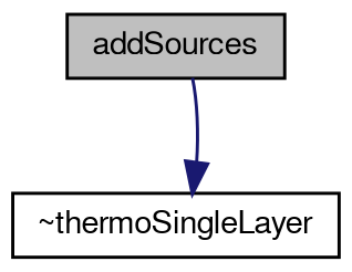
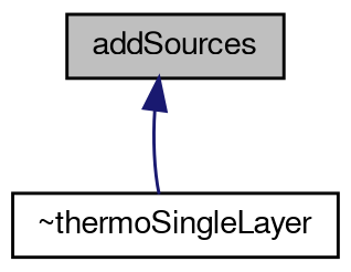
  digraph {
    rankdir=TB
    node [color=black fontname=FreeSans fontsize=10 shape=record]
    n1 [fillcolor=grey75 fontcolor=black height=0.2 label=addSources style=filled width=0.4]
    n2 [height=0.2 label="~thermoSingleLayer" width=0.4]
-   n2 -> n1 [color=midnightblue dir=back fontname=FreeSans fontsize=10 labelfontname=FreeSans labelfontsize=10 style=solid]
+   n1 -> n2 [color=midnightblue dir=back fontname=FreeSans fontsize=10 labelfontname=FreeSans labelfontsize=10 style=solid]
  }
